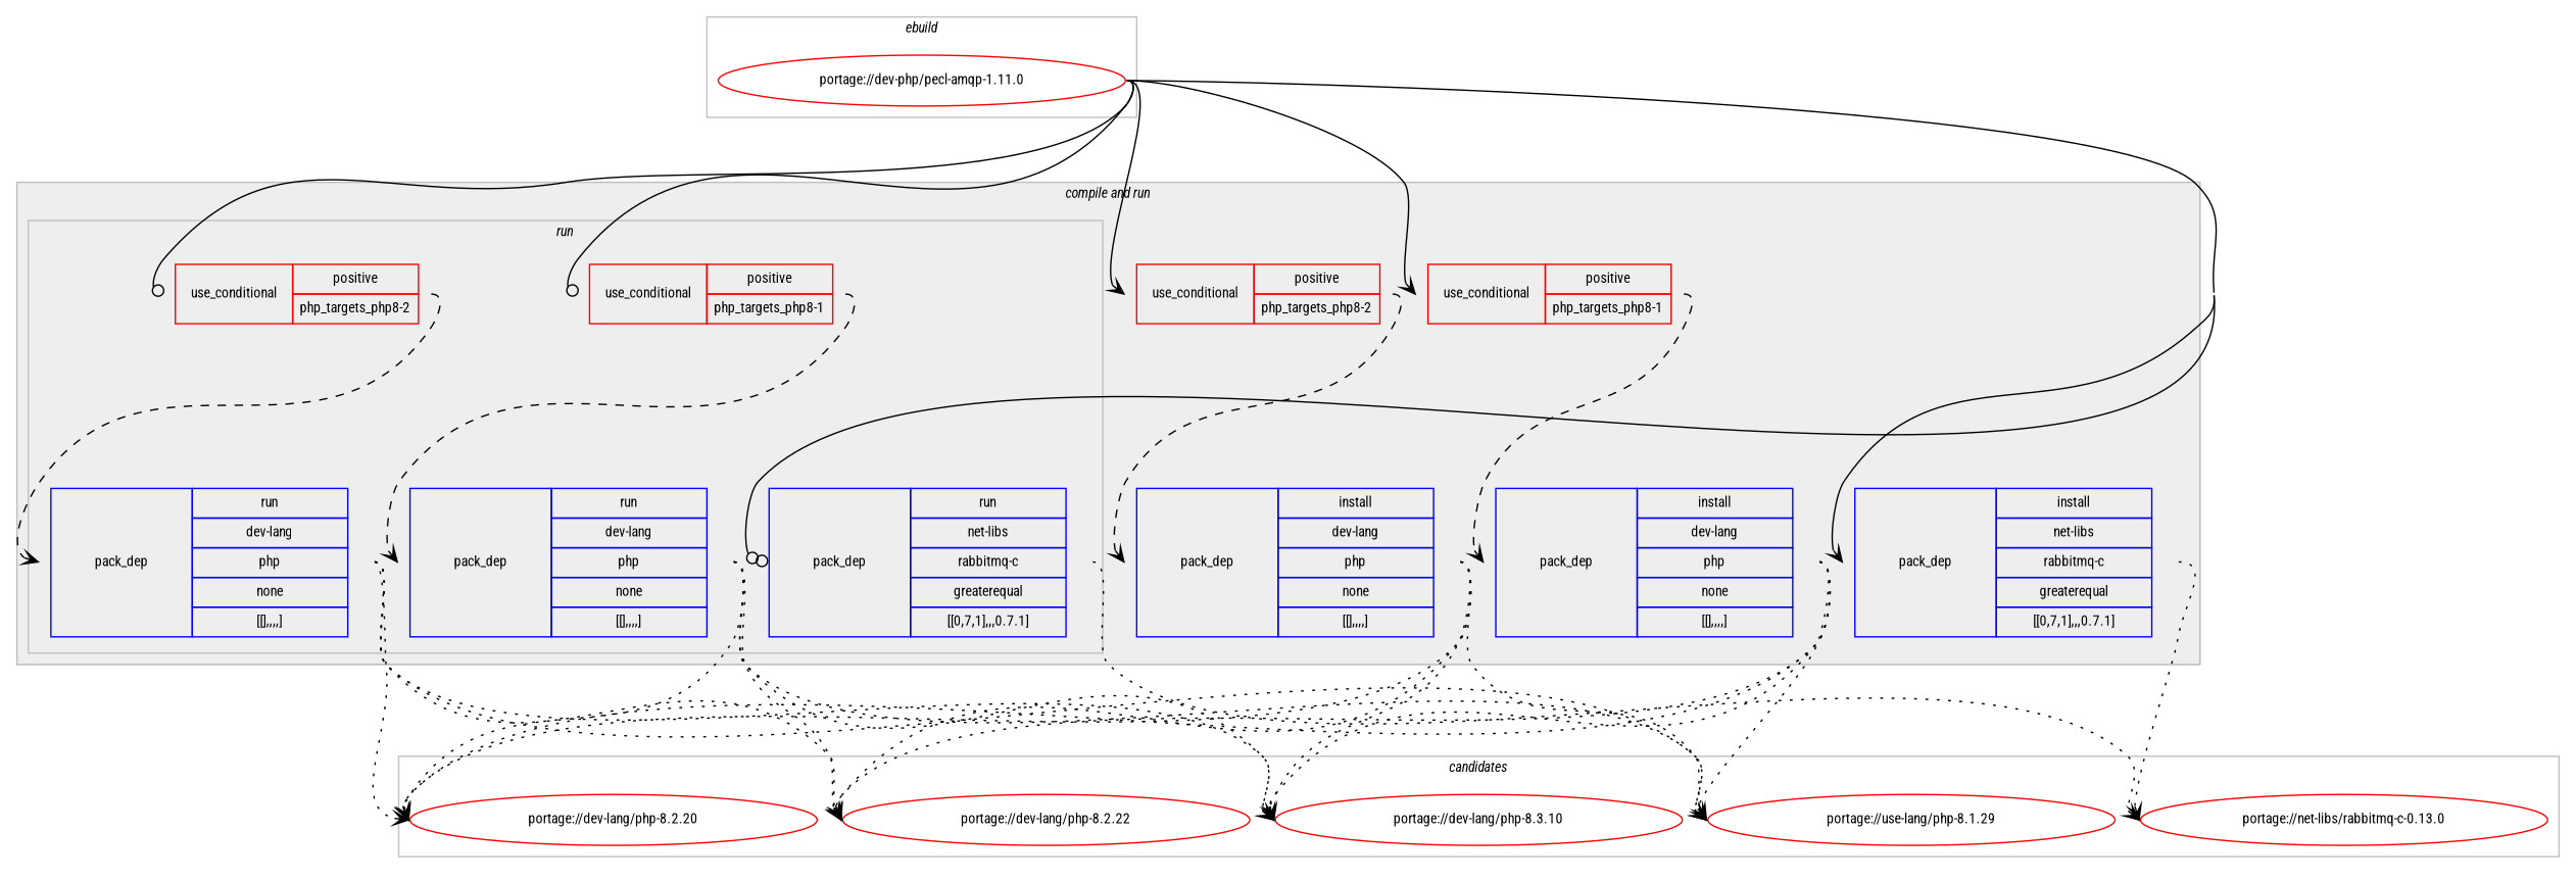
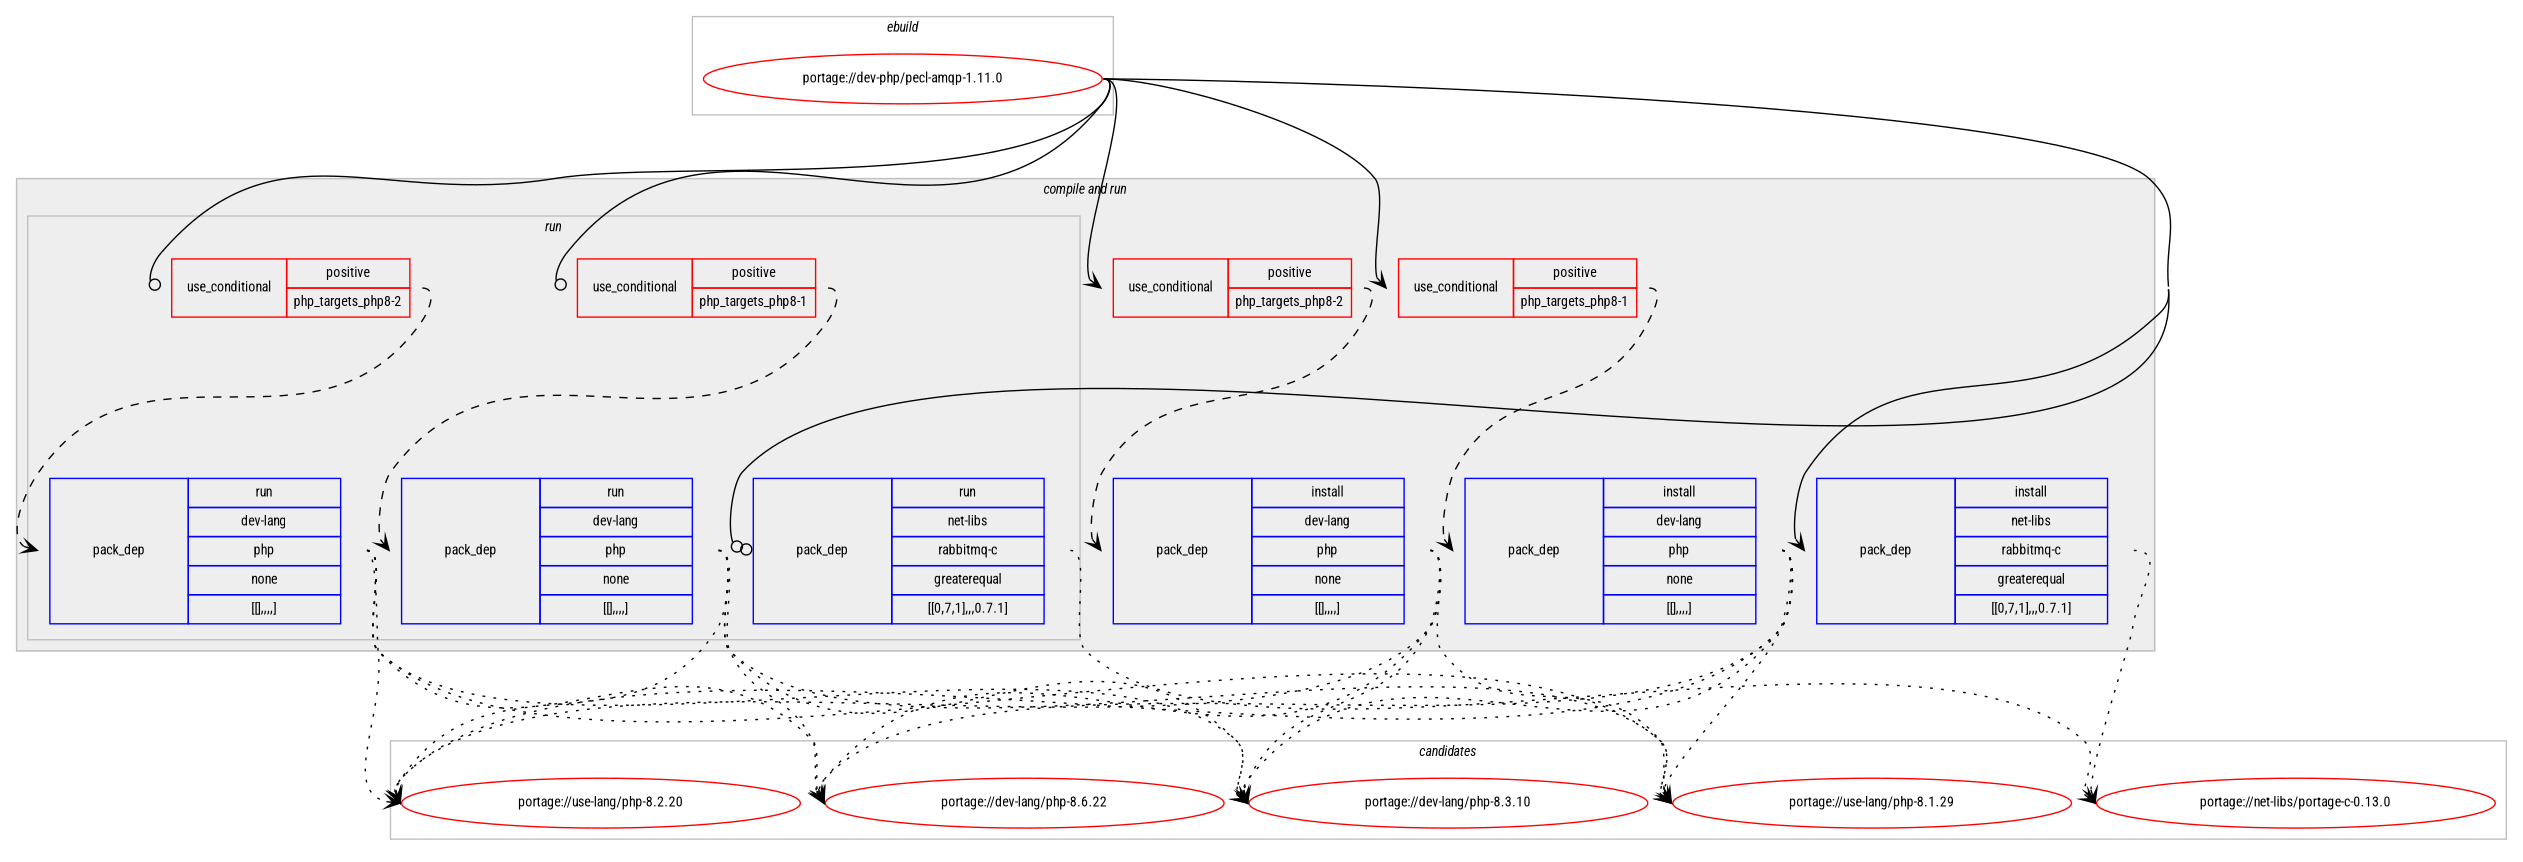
  digraph {
    compound=true
    concentrate=true
    fontname="Roboto Condensed"
    fontsize=10
    newrank=true
    rankdir=TB
    ranksep=1.5
    node [color=red fontname="Roboto Condensed" fontsize=10 shape=none]
    edge [arrowhead=vee fontname="Roboto Condensed" headport=w style=dotted tailport=e weight=100]
    n1 [label="portage://dev-php/pecl-amqp-1.11.0" width=4 shape=""]
    n2 [color=blue label=<<TABLE BORDER="0" CELLBORDER="1" CELLSPACING="0" CELLPADDING="4" WIDTH="220"><TR><TD ROWSPAN="6" CELLPADDING="30">pack_dep</TD></TR><TR><TD WIDTH="110">install</TD></TR><TR><TD>dev-lang</TD></TR><TR><TD>php</TD></TR><TR><TD>none</TD></TR><TR><TD>[[],,,,]</TD></TR></TABLE>>]
    n3 [label=<<TABLE BORDER="0" CELLBORDER="1" CELLSPACING="0" CELLPADDING="4"><TR><TD ROWSPAN="3" CELLPADDING="10">use_conditional</TD></TR><TR><TD>positive</TD></TR><TR><TD>php_targets_php8-1</TD></TR></TABLE>>]
    n4 [color=blue label=<<TABLE BORDER="0" CELLBORDER="1" CELLSPACING="0" CELLPADDING="4" WIDTH="220"><TR><TD ROWSPAN="6" CELLPADDING="30">pack_dep</TD></TR><TR><TD WIDTH="110">install</TD></TR><TR><TD>dev-lang</TD></TR><TR><TD>php</TD></TR><TR><TD>none</TD></TR><TR><TD>[[],,,,]</TD></TR></TABLE>>]
    n5 [label=<<TABLE BORDER="0" CELLBORDER="1" CELLSPACING="0" CELLPADDING="4"><TR><TD ROWSPAN="3" CELLPADDING="10">use_conditional</TD></TR><TR><TD>positive</TD></TR><TR><TD>php_targets_php8-2</TD></TR></TABLE>>]
    n6 [color=blue label=<<TABLE BORDER="0" CELLBORDER="1" CELLSPACING="0" CELLPADDING="4" WIDTH="220"><TR><TD ROWSPAN="6" CELLPADDING="30">pack_dep</TD></TR><TR><TD WIDTH="110">install</TD></TR><TR><TD>net-libs</TD></TR><TR><TD>rabbitmq-c</TD></TR><TR><TD>greaterequal</TD></TR><TR><TD>[[0,7,1],,,0.7.1]</TD></TR></TABLE>>]
    n7 [color=blue label=<<TABLE BORDER="0" CELLBORDER="1" CELLSPACING="0" CELLPADDING="4" WIDTH="220"><TR><TD ROWSPAN="6" CELLPADDING="30">pack_dep</TD></TR><TR><TD WIDTH="110">run</TD></TR><TR><TD>dev-lang</TD></TR><TR><TD>php</TD></TR><TR><TD>none</TD></TR><TR><TD>[[],,,,]</TD></TR></TABLE>>]
    n8 [label=<<TABLE BORDER="0" CELLBORDER="1" CELLSPACING="0" CELLPADDING="4"><TR><TD ROWSPAN="3" CELLPADDING="10">use_conditional</TD></TR><TR><TD>positive</TD></TR><TR><TD>php_targets_php8-1</TD></TR></TABLE>>]
    n9 [color=blue label=<<TABLE BORDER="0" CELLBORDER="1" CELLSPACING="0" CELLPADDING="4" WIDTH="220"><TR><TD ROWSPAN="6" CELLPADDING="30">pack_dep</TD></TR><TR><TD WIDTH="110">run</TD></TR><TR><TD>dev-lang</TD></TR><TR><TD>php</TD></TR><TR><TD>none</TD></TR><TR><TD>[[],,,,]</TD></TR></TABLE>>]
    n10 [label=<<TABLE BORDER="0" CELLBORDER="1" CELLSPACING="0" CELLPADDING="4"><TR><TD ROWSPAN="3" CELLPADDING="10">use_conditional</TD></TR><TR><TD>positive</TD></TR><TR><TD>php_targets_php8-2</TD></TR></TABLE>>]
    n11 [color=blue label=<<TABLE BORDER="0" CELLBORDER="1" CELLSPACING="0" CELLPADDING="4" WIDTH="220"><TR><TD ROWSPAN="6" CELLPADDING="30">pack_dep</TD></TR><TR><TD WIDTH="110">run</TD></TR><TR><TD>net-libs</TD></TR><TR><TD>rabbitmq-c</TD></TR><TR><TD>greaterequal</TD></TR><TR><TD>[[0,7,1],,,0.7.1]</TD></TR></TABLE>>]
    n12 [label="portage://dev-lang/php-8.3.10" width=4 shape=""]
-   n13 [label="portage://dev-lang/php-8.2.22" width=4 shape=""]
-   n14 [label="portage://dev-lang/php-8.2.20" width=4 shape=""]
+   n13 [label="portage://dev-lang/php-8.6.22" width=4 shape=""]
+   n14 [label="portage://use-lang/php-8.2.20" width=4 shape=""]
    n15 [label="portage://use-lang/php-8.1.29" width=4 shape=""]
-   n16 [label="portage://net-libs/rabbitmq-c-0.13.0" width=4 shape=""]
+   n16 [label="portage://net-libs/portage-c-0.13.0" width=4 shape=""]
    subgraph cluster_1 {
      color=gray
      label=<<i>ebuild</i>>
      n1
    }
    subgraph cluster_2 {
      color=gray
      label=<<i>dependencies</i>>
      subgraph cluster_3 {
        color=gray
        fillcolor="#eeeeee"
        label=<<i>compile</i>>
        style=filled
        subgraph sub_4 {
          color=gray
          fillcolor="#eeeeee"
          label=<<i>compile</i>>
          style=filled
          n3
          subgraph sub_5 {
            color=gray
            fillcolor="#eeeeee"
            label=<<i>compile</i>>
            style=filled
            n2
          }
        }
        subgraph sub_6 {
          color=gray
          fillcolor="#eeeeee"
          label=<<i>compile</i>>
          style=filled
          n5
          subgraph sub_7 {
            color=gray
            fillcolor="#eeeeee"
            label=<<i>compile</i>>
            style=filled
            n4
          }
        }
        subgraph sub_8 {
          color=gray
          fillcolor="#eeeeee"
          label=<<i>compile</i>>
          style=filled
          n6
        }
      }
      subgraph cluster_9 {
        color=gray
        fillcolor="#eeeeee"
        label=<<i>compile and run</i>>
        style=filled
      }
      subgraph cluster_10 {
        color=gray
        fillcolor="#eeeeee"
        label=<<i>run</i>>
        style=filled
        subgraph sub_11 {
          color=gray
          fillcolor="#eeeeee"
          label=<<i>run</i>>
          style=filled
          n8
          subgraph sub_12 {
            color=gray
            fillcolor="#eeeeee"
            label=<<i>run</i>>
            style=filled
            n7
          }
        }
        subgraph sub_13 {
          color=gray
          fillcolor="#eeeeee"
          label=<<i>run</i>>
          style=filled
          n10
          subgraph sub_14 {
            color=gray
            fillcolor="#eeeeee"
            label=<<i>run</i>>
            style=filled
            n9
          }
        }
        subgraph sub_15 {
          color=gray
          fillcolor="#eeeeee"
          label=<<i>run</i>>
          style=filled
          n11
        }
      }
    }
    subgraph cluster_16 {
      color=gray
      label=<<i>candidates</i>>
      rank=same
      subgraph sub_17 {
        color=black
        label=<<i>candidates</i>>
        nodesep=1
        rank=same
        n12
        n13
        n14
        n15
      }
      subgraph sub_18 {
        color=black
        label=<<i>candidates</i>>
        nodesep=1
        rank=same
        n12
        n13
        n14
        n15
      }
      subgraph sub_19 {
        color=black
        label=<<i>candidates</i>>
        nodesep=1
        rank=same
        n16
      }
      subgraph sub_20 {
        color=black
        label=<<i>candidates</i>>
        nodesep=1
        rank=same
        n12
        n13
        n14
        n15
      }
      subgraph sub_21 {
        color=black
        label=<<i>candidates</i>>
        nodesep=1
        rank=same
        n12
        n13
        n14
        n15
      }
      subgraph sub_22 {
        color=black
        label=<<i>candidates</i>>
        nodesep=1
        rank=same
        n16
      }
    }
    n1 -> n3 [style=solid weight=20]
    n1 -> n5 [style=solid weight=20]
    n1 -> n6 [style=solid weight=20]
    n1 -> n8 [arrowhead=odot style=solid weight=20]
    n1 -> n10 [arrowhead=odot style=solid weight=20]
    n1 -> n11 [arrowhead=odot style=solid weight=20]
    n2 -> n12
    n2 -> n13
    n2 -> n14
    n2 -> n15
    n3 -> n2 [style=dashed weight=20]
    n4 -> n12
    n4 -> n13
    n4 -> n14
    n4 -> n15
    n5 -> n4 [style=dashed weight=20]
    n6 -> n16
    n7 -> n12
    n7 -> n13
    n7 -> n14
    n7 -> n15
    n8 -> n7 [style=dashed weight=20]
    n9 -> n12
    n9 -> n13
    n9 -> n14
    n9 -> n15
    n10 -> n9 [style=dashed weight=20]
    n11 -> n16
  }
